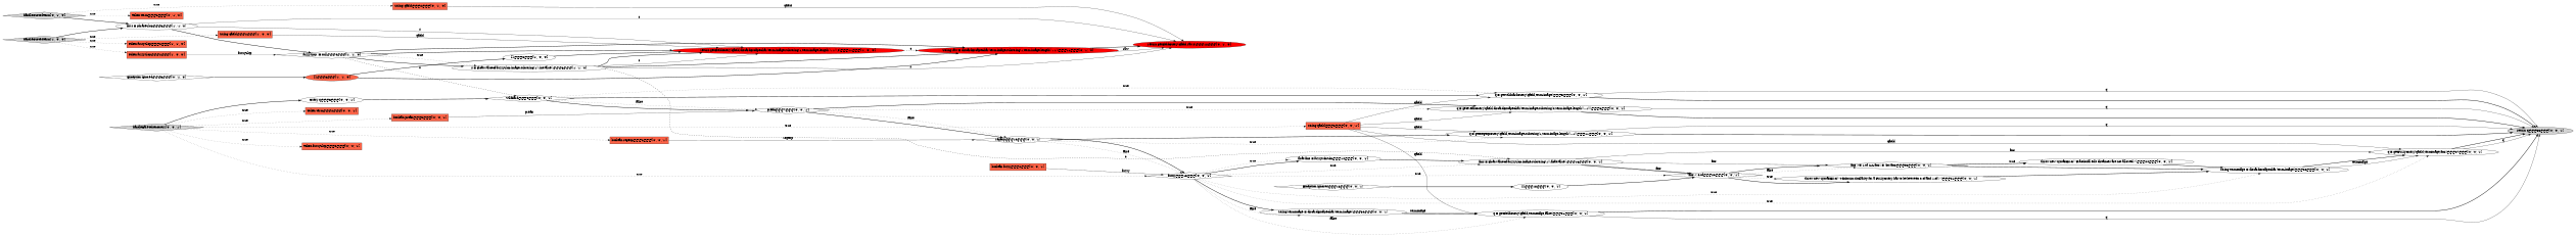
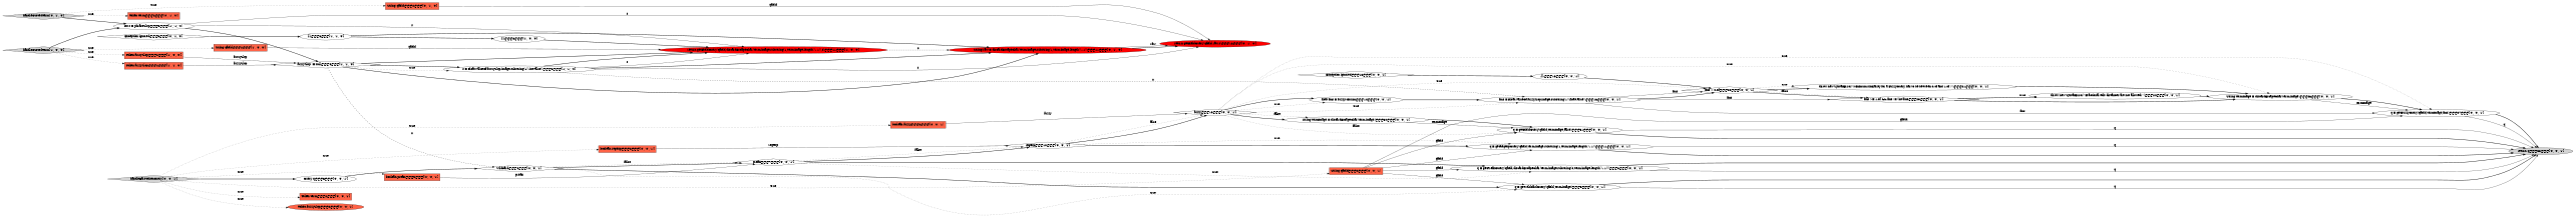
  digraph {
    rankdir=LR
    node [fillcolor=white shape=ellipse style=filled]
    edge [style=bold]
    n1 [fillcolor=red label="return getFieldQuery(qfield,discardEscapeChar(term.image.substring(1,term.image.length() - 1)),s)@@@11@@@['1', '0', '0']"]
    n2 [fillcolor=red label="String raw = discardEscapeChar(term.image.substring(1,term.image.length() - 1))@@@11@@@['0', '1', '0']"]
    n3 [fillcolor=red label="return getFieldQuery(qfield,raw,s)@@@12@@@['0', '1', '0']"]
    n4 [label="prefix@@@7@@@['0', '0', '1']" shape=diamond]
    n5 [label="q = getPrefixQuery(qfield,discardEscapeChar(term.image.substring(0,term.image.length() - 1)))@@@8@@@['0', '0', '1']"]
    n6 [label="regexp@@@10@@@['0', '0', '1']" shape=diamond]
    n7 [fillcolor=lightgray label="return q@@@33@@@['0', '0', '1']"]
    n8 [label="fuzzy@@@13@@@['0', '0', '1']" shape=diamond]
    n9 [label="q = getRegexpQuery(qfield,term.image.substring(1,term.image.length() - 1))@@@11@@@['0', '0', '1']"]
    n10 [fillcolor=tomato label="String qfield@@@2@@@['1', '0', '0']" shape=box]
    n11 [label="wildcard@@@4@@@['0', '0', '1']" shape=diamond]
    n12 [label="q = getWildcardQuery(qfield,term.image)@@@5@@@['0', '0', '1']"]
    n13 [label="float fms = fuzzyMinSim@@@14@@@['0', '0', '1']"]
    n14 [label="fms = Float.valueOf(fuzzySlop.image.substring(1)).floatValue()@@@16@@@['0', '0', '1']"]
    n15 [label="fms >= 1.0f && fms != (int)fms@@@23@@@['0', '0', '1']" shape=diamond]
    n16 [label="fms < 0.0f@@@20@@@['0', '0', '1']" shape=diamond]
    n17 [label="q = getFuzzyQuery(qfield,termImage,fms)@@@27@@@['0', '0', '1']"]
    n18 [label="String termImage = discardEscapeChar(term.image)@@@26@@@['0', '0', '1']"]
    n19 [label="throw new SyntaxError(\"Fractional edit distances are not allowed!\")@@@24@@@['0', '0', '1']"]
    n20 [fillcolor=tomato label="Token fuzzySlop@@@2@@@['1', '0', '0']" shape=box]
    n21 [label="fuzzySlop != null@@@4@@@['1', '1', '0']" shape=diamond]
    n22 [label="s = Float.valueOf(fuzzySlop.image.substring(1)).intValue()@@@6@@@['1', '1', '0']"]
    n23 [label="int s = phraseSlop@@@3@@@['1', '1', '0']"]
    n24 [label="{}@@@18@@@['0', '0', '1']"]
    n25 [label="throw new SyntaxError(\"Minimum similarity for a FuzzyQuery has to be between 0.0f and 1.0f !\")@@@21@@@['0', '0', '1']"]
    n26 [label="Query q@@@3@@@['0', '0', '1']"]
    n27 [fillcolor=lightgray label="handleQuotedTerm['1', '0', '0']" shape=diamond]
    n28 [fillcolor=tomato label="Token fuzzySlop@@@2@@@['1', '1', '0']" shape=box]
-   n29 [fillcolor=tomato label="{}@@@8@@@['1', '1', '0']"]
+   n29 [label="{}@@@8@@@['1', '1', '0']"]
    n30 [label="{}@@@8@@@['1', '0', '0']"]
    n31 [label="q = getFieldQuery(qfield,termImage,false)@@@31@@@['0', '0', '1']"]
    n32 [fillcolor=lightgray label="handleQuotedTerm['0', '1', '0']" shape=diamond]
    n33 [fillcolor=tomato label="String qfield@@@2@@@['0', '1', '0']" shape=box]
    n34 [fillcolor=tomato label="Token term@@@2@@@['0', '1', '0']" shape=box]
    n35 [fillcolor=tomato label="Token term@@@2@@@['0', '0', '1']" shape=box]
    n36 [fillcolor=tomato label="boolean regexp@@@2@@@['0', '0', '1']" shape=box]
    n37 [label="Exception ignored@@@8@@@['0', '1', '0']" shape=diamond]
    n38 [fillcolor=tomato label="boolean fuzzy@@@2@@@['0', '0', '1']" shape=box]
    n39 [label="String termImage = discardEscapeChar(term.image)@@@30@@@['0', '0', '1']"]
    n40 [fillcolor=lightgray label="handleBareTokenQuery['0', '0', '1']" shape=diamond]
    n41 [fillcolor=tomato label="boolean prefix@@@2@@@['0', '0', '1']" shape=box]
    n42 [fillcolor=tomato label="String qfield@@@2@@@['0', '0', '1']" shape=box]
-   n43 [fillcolor=tomato label="Token fuzzySlop@@@2@@@['0', '0', '1']" shape=box]
+   n43 [fillcolor=tomato label="Token fuzzySlop@@@2@@@['0', '0', '1']"]
    n44 [label="Exception ignored@@@18@@@['0', '0', '1']" shape=diamond]
    n1 -> n2 [label=0 style=dashed]
    n2 -> n3
    n2 -> n3 [label=raw style=solid]
    n4 -> n5
    n4 -> n5 [label=true style=dotted]
    n4 -> n6 [label=false style=dotted]
    n4 -> n6
    n5 -> n7 [label=q style=solid]
    n5 -> n7
    n6 -> n8
    n6 -> n8 [label=false style=dotted]
    n6 -> n9 [label=true style=dotted]
    n6 -> n9
    n8 -> n13
    n8 -> n13 [label=true style=dotted]
    n8 -> n14 [label=true style=dotted]
    n8 -> n16 [label=true style=dotted]
    n8 -> n17 [label=true style=dotted]
    n8 -> n18 [label=true style=dotted]
    n8 -> n31 [label=false style=dotted]
    n8 -> n39
    n8 -> n39 [label=false style=dotted]
    n9 -> n7 [label=q style=solid]
    n9 -> n7
    n10 -> n1 [label=qfield style=solid]
    n11 -> n4 [label=false style=dotted]
    n11 -> n4
    n11 -> n12 [label=true style=dotted]
    n11 -> n12
    n12 -> n7 [label=q style=solid]
    n12 -> n7
    n13 -> n14
    n14 -> n15 [label=fms style=solid]
    n14 -> n16
    n14 -> n16 [label=fms style=solid]
    n14 -> n17 [label=fms style=solid]
    n15 -> n18
    n15 -> n19 [label=true style=dotted]
    n15 -> n19
    n16 -> n15 [label=false style=dotted]
    n16 -> n15
    n16 -> n25
    n16 -> n25 [label=true style=dotted]
    n17 -> n7
    n17 -> n7 [label=q style=solid]
    n18 -> n17 [label=termImage style=solid]
    n18 -> n17
    n19 -> n18
    n20 -> n21 [label=fuzzySlop style=solid]
    n21 -> n1
    n21 -> n2
    n21 -> n11 [label=0 style=dashed]
    n21 -> n22 [label=true style=dotted]
    n21 -> n22
    n22 -> n1
    n22 -> n1 [label=s style=solid]
    n22 -> n2
    n22 -> n3 [label=s style=solid]
    n22 -> n14 [label=0 style=dashed]
    n23 -> n1 [label=s style=solid]
    n23 -> n3 [label=s style=solid]
    n23 -> n21
    n24 -> n16
    n25 -> n18
    n26 -> n11
    n27 -> n10 [label=true style=dotted]
    n27 -> n20 [label=true style=dotted]
    n27 -> n23
    n27 -> n28 [label=true style=dotted]
+   n28 -> n21 [label=fuzzySlop style=solid]
    n29 -> n2
    n29 -> n30
    n30 -> n1
    n31 -> n7
    n31 -> n7 [label=q style=solid]
    n32 -> n23
    n32 -> n33 [label=true style=dotted]
    n32 -> n34 [label=true style=dotted]
    n33 -> n3 [label=qfield style=solid]
    n36 -> n6 [label=regexp style=solid]
    n37 -> n29
    n38 -> n8 [label=fuzzy style=solid]
    n39 -> n31 [label=termImage style=solid]
    n39 -> n31
    n40 -> n26
    n40 -> n35 [label=true style=dotted]
    n40 -> n36 [label=true style=dotted]
-   n40 -> n8 [label=true style=dotted]
+   n40 -> n38 [label=true style=dotted]
    n40 -> n41 [label=true style=dotted]
    n40 -> n42 [label=true style=dotted]
    n40 -> n43 [label=true style=dotted]
    n41 -> n4 [label=prefix style=solid]
    n42 -> n5 [label=qfield style=solid]
    n42 -> n9 [label=qfield style=solid]
    n42 -> n12 [label=qfield style=solid]
    n42 -> n17 [label=qfield style=solid]
    n42 -> n31 [label=qfield style=solid]
    n44 -> n24
  }
